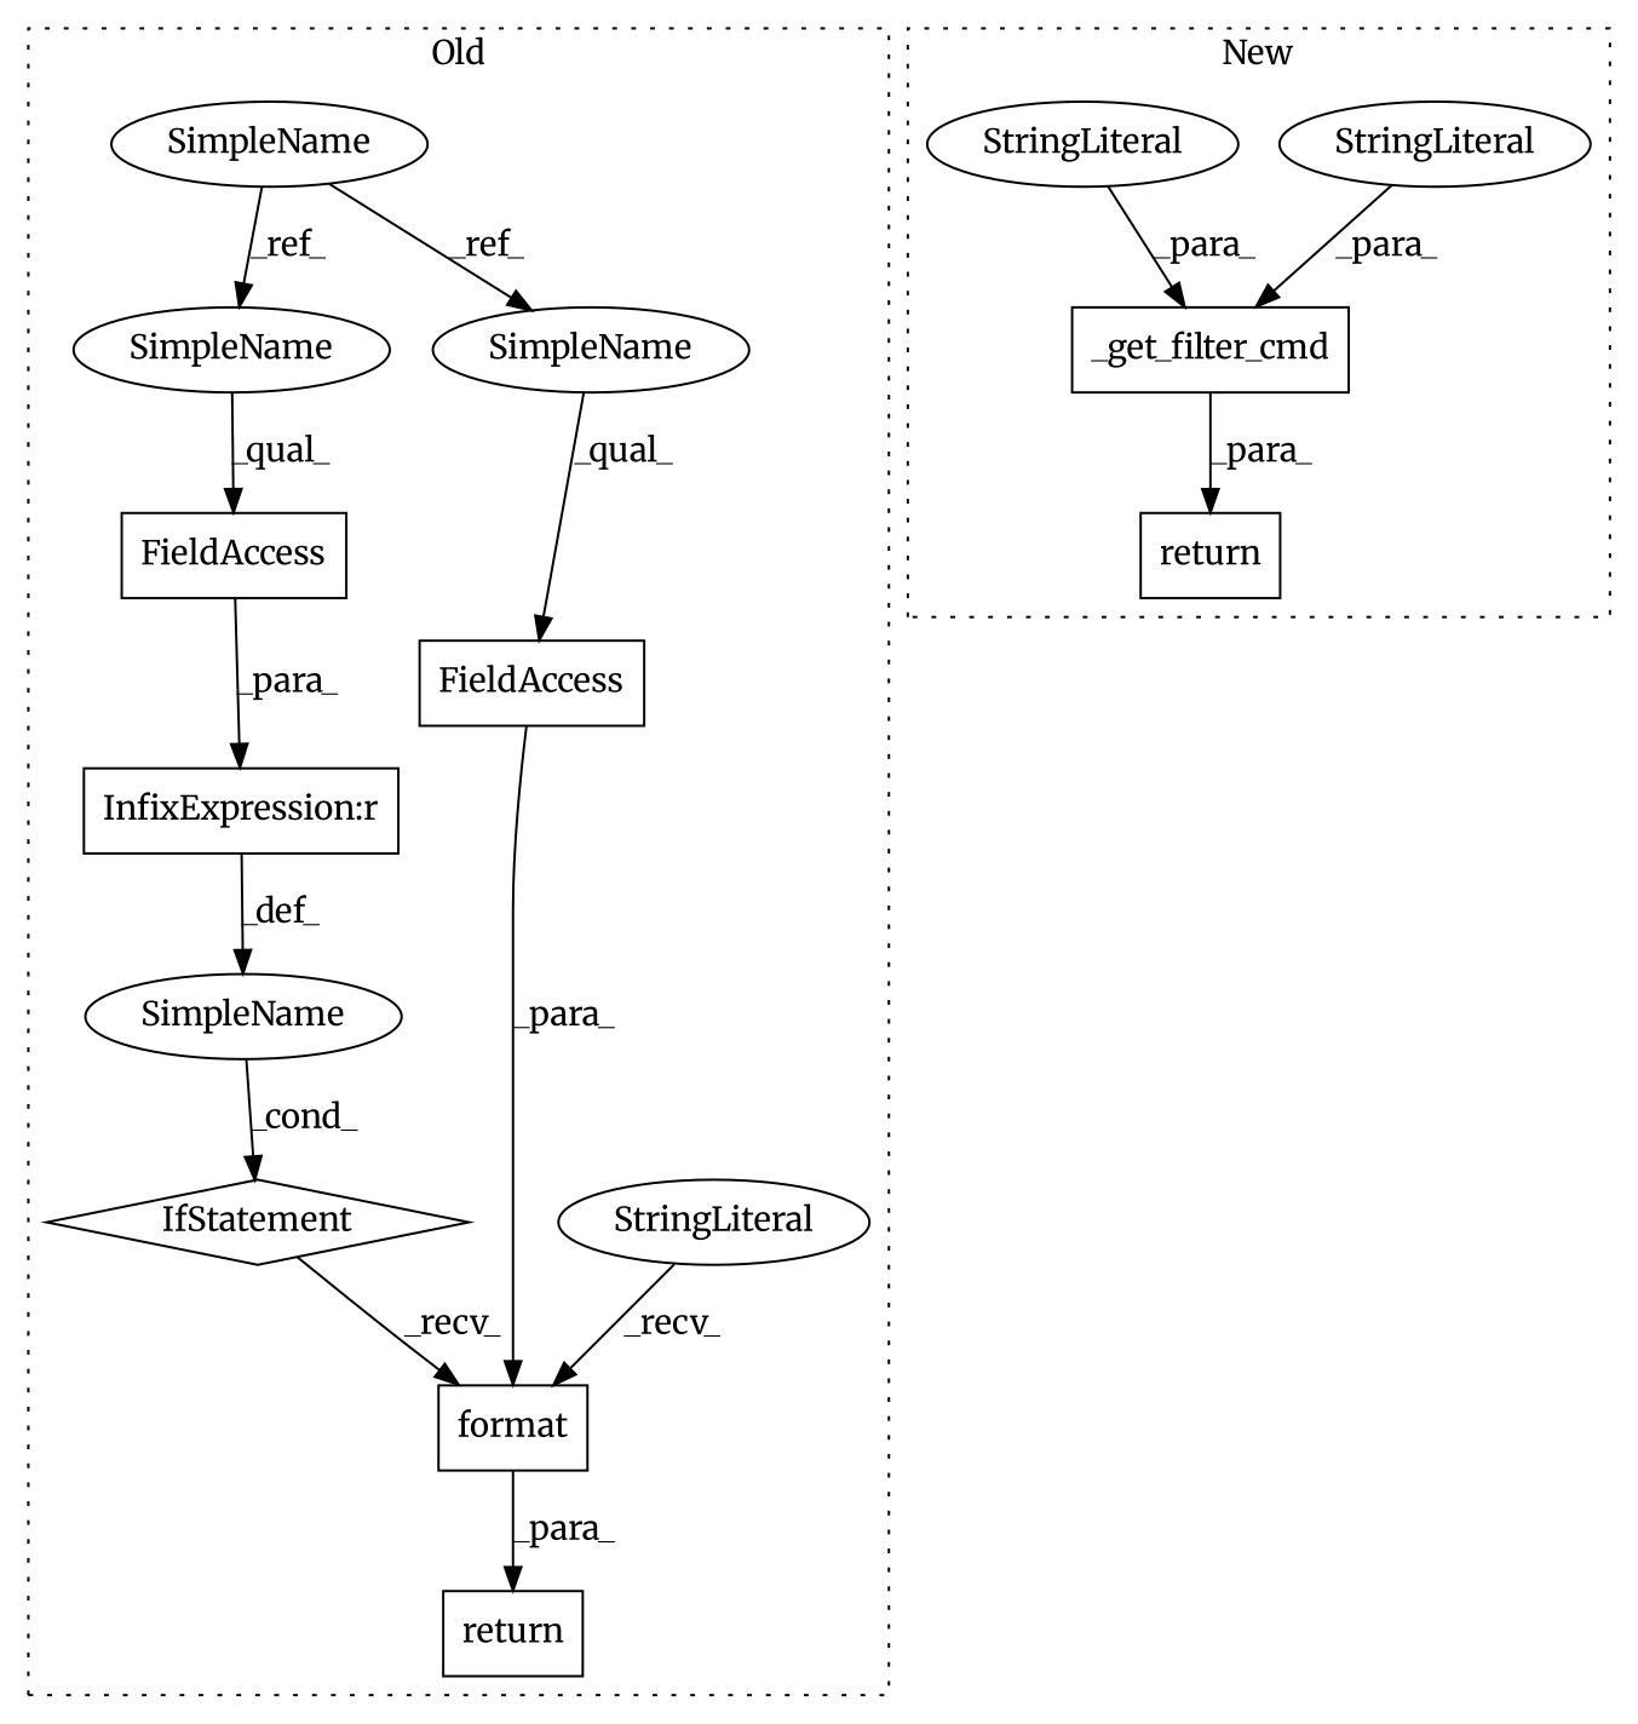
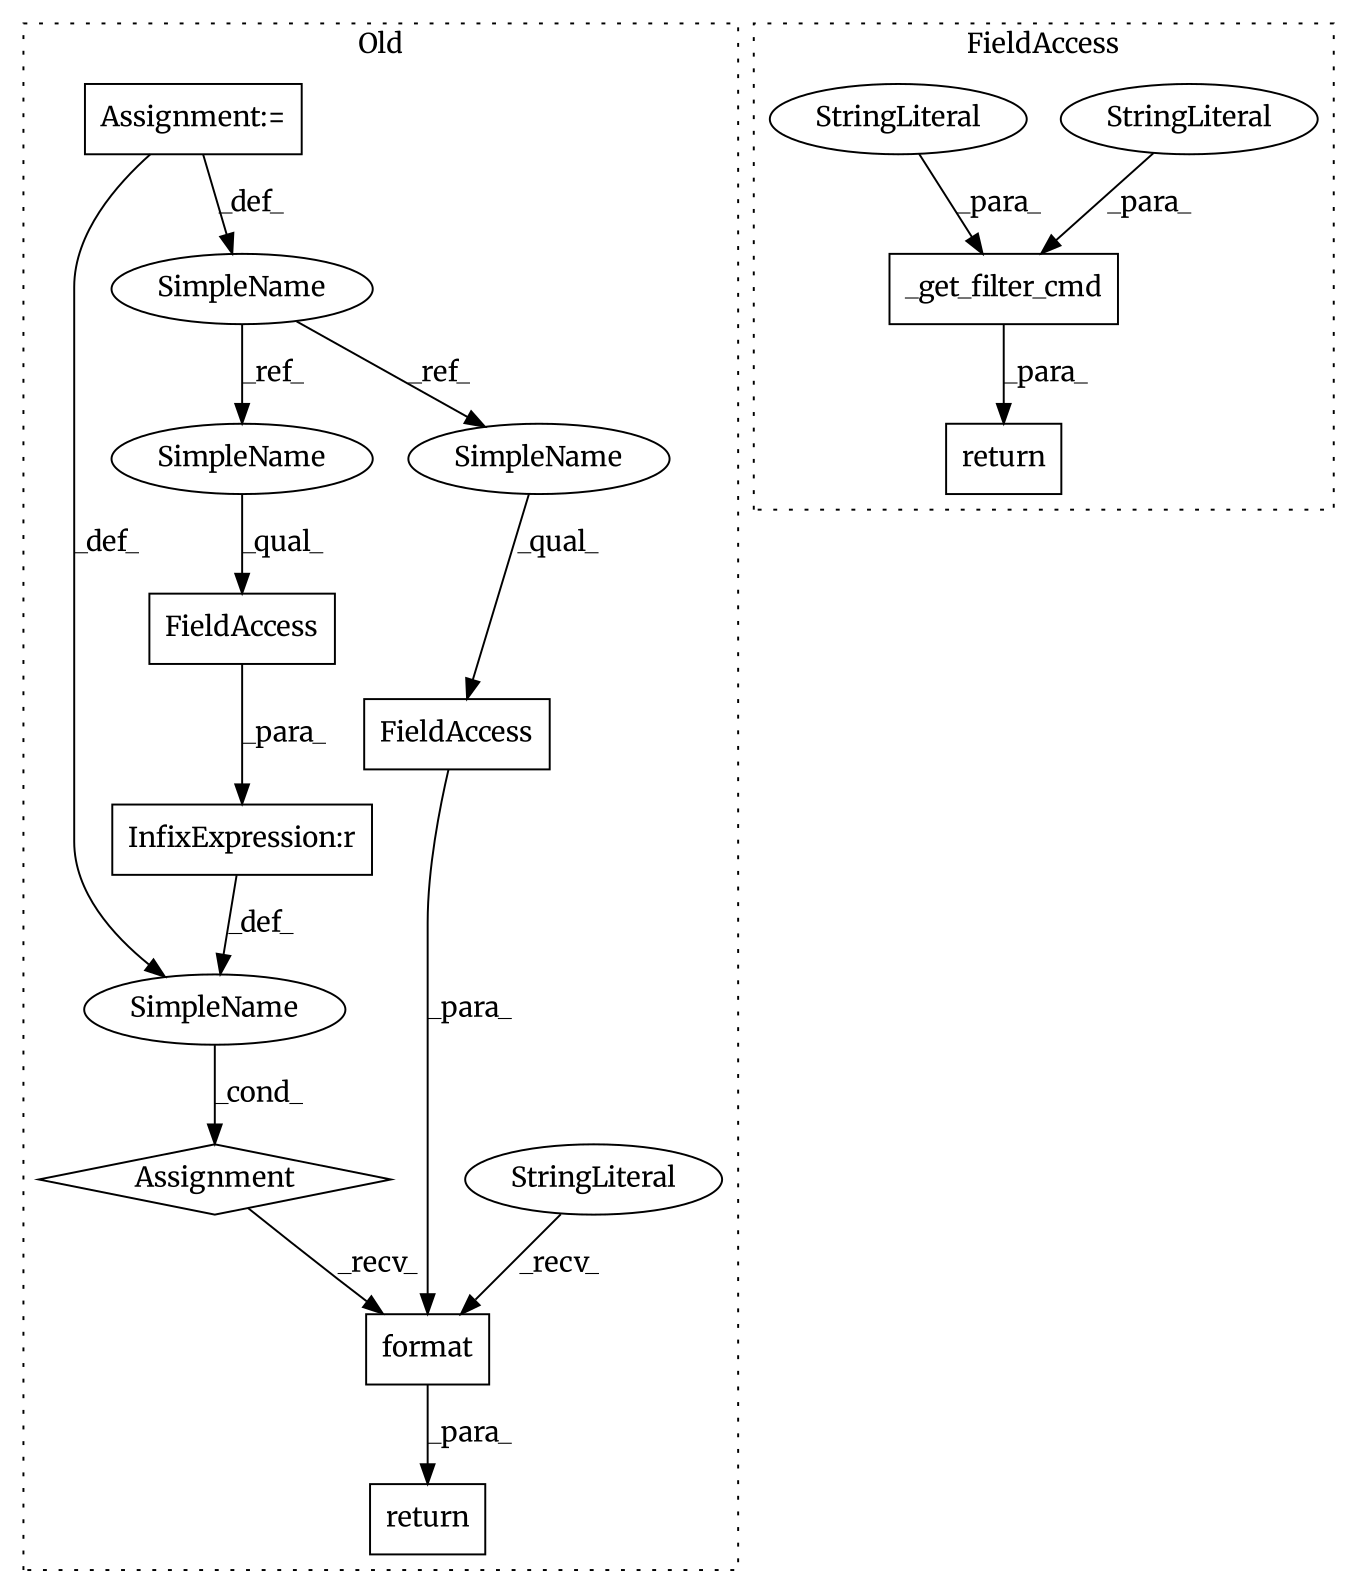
  digraph {
    fontname=Merriweather
    node [a=42 fontname=Merriweather l=5 s=16795 shape=box]
    edge [fontname=Merriweather]
    n1 [a=41 l=7 label=return s=16825]
    n2 [a=32 l="7,1" label=format s="16788,16812"]
    n3 [a=27 l=4 label="InfixExpression:r" s=16767]
    n4 [label=SimpleName shape=ellipse l="" s=""]
-   n5 [a=25 l=3 label=IfStatement s=16776 shape=diamond]
+   n5 [a=25 l=3 label=Assignment s=16776 shape=diamond]
    n6 [a=45 l=8 label=StringLiteral s=16779 shape=ellipse]
    n7 [a=22 l=17 label=FieldAccess]
    n8 [label=SimpleName s=16729 shape=ellipse]
    n9 [a=22 l=17 label=FieldAccess s=16750]
+   n10 [a=7 label="Assignment:=" s=16729]
    n11 [label=SimpleName s=16750 shape=ellipse]
    n12 [label=SimpleName shape=ellipse]
    n13 [a=32 l="16,1" label=_get_filter_cmd s="16731,16764"]
    n14 [a=45 label=StringLiteral s=16759 shape=ellipse]
    n15 [a=45 label=StringLiteral s=16753 shape=ellipse]
    n16 [a=41 l=7 label=return s=16720]
    subgraph cluster_1 {
      label=Old
      style=dotted
      n1
      n2
      n3
      n4
      n5
      n6
      n7
      n8
      n9
+     n10
      n11
      n12
    }
    subgraph cluster_2 {
-     label=New
+     label=FieldAccess
      style=dotted
      n13
      n14
      n15
      n16
    }
    n2 -> n1 [label=_para_]
    n3 -> n4 [label=_def_]
    n4 -> n5 [label=_cond_]
    n5 -> n2 [label=_recv_]
    n6 -> n2 [label=_recv_]
    n7 -> n2 [label=_para_]
    n8 -> n11 [label=_ref_]
    n8 -> n12 [label=_ref_]
    n9 -> n3 [label=_para_]
+   n10 -> n4 [label=_def_]
+   n10 -> n8 [label=_def_]
    n11 -> n9 [label=_qual_]
    n12 -> n7 [label=_qual_]
    n13 -> n16 [label=_para_]
    n14 -> n13 [label=_para_]
    n15 -> n13 [label=_para_]
  }
